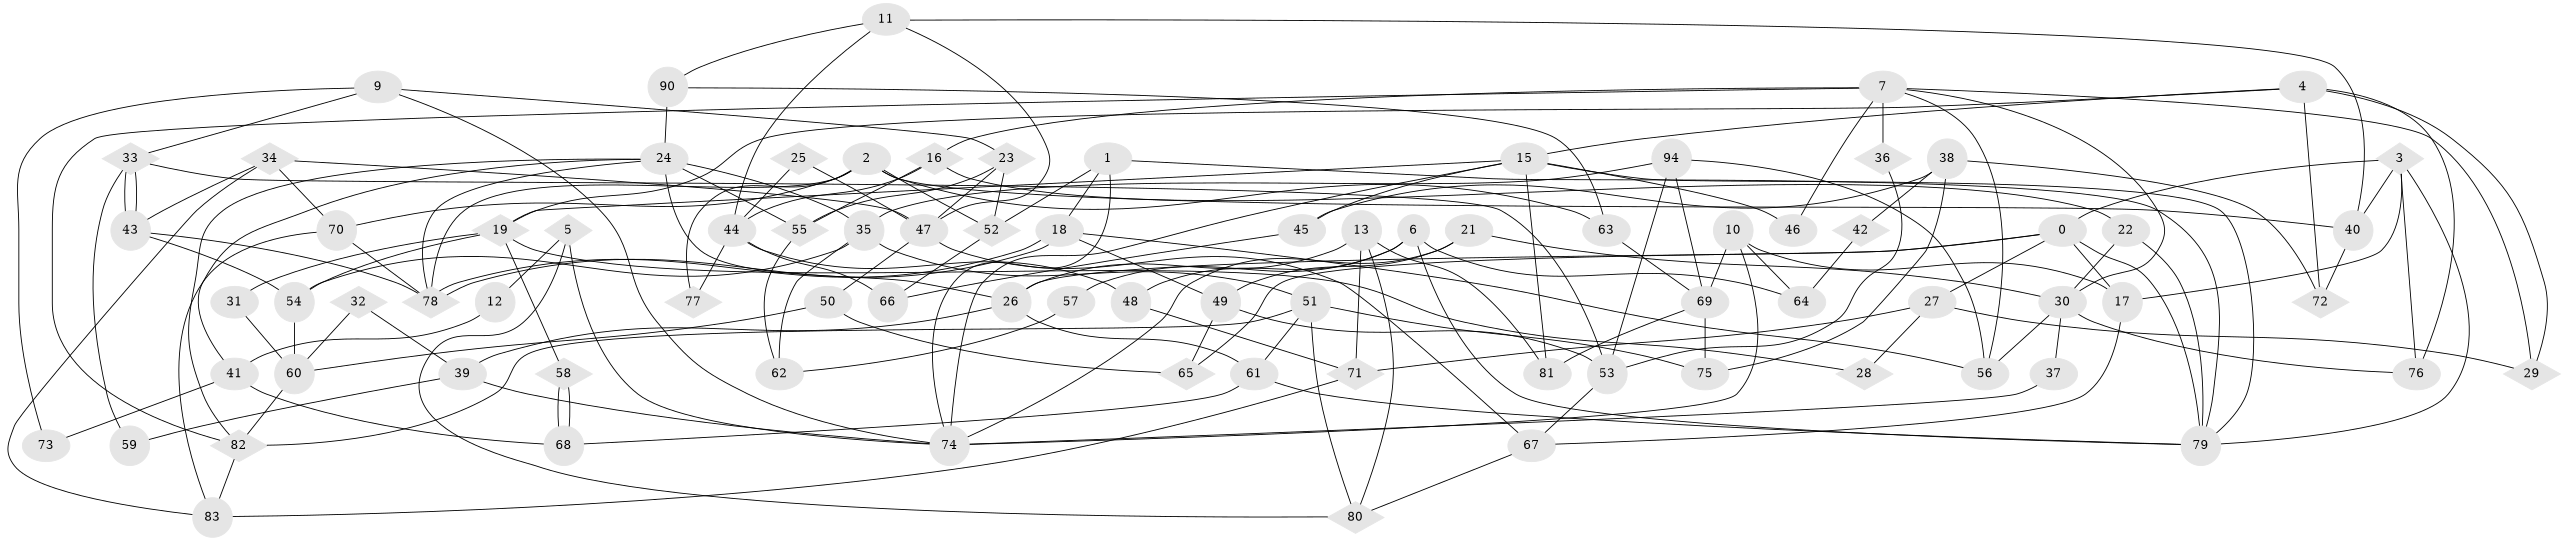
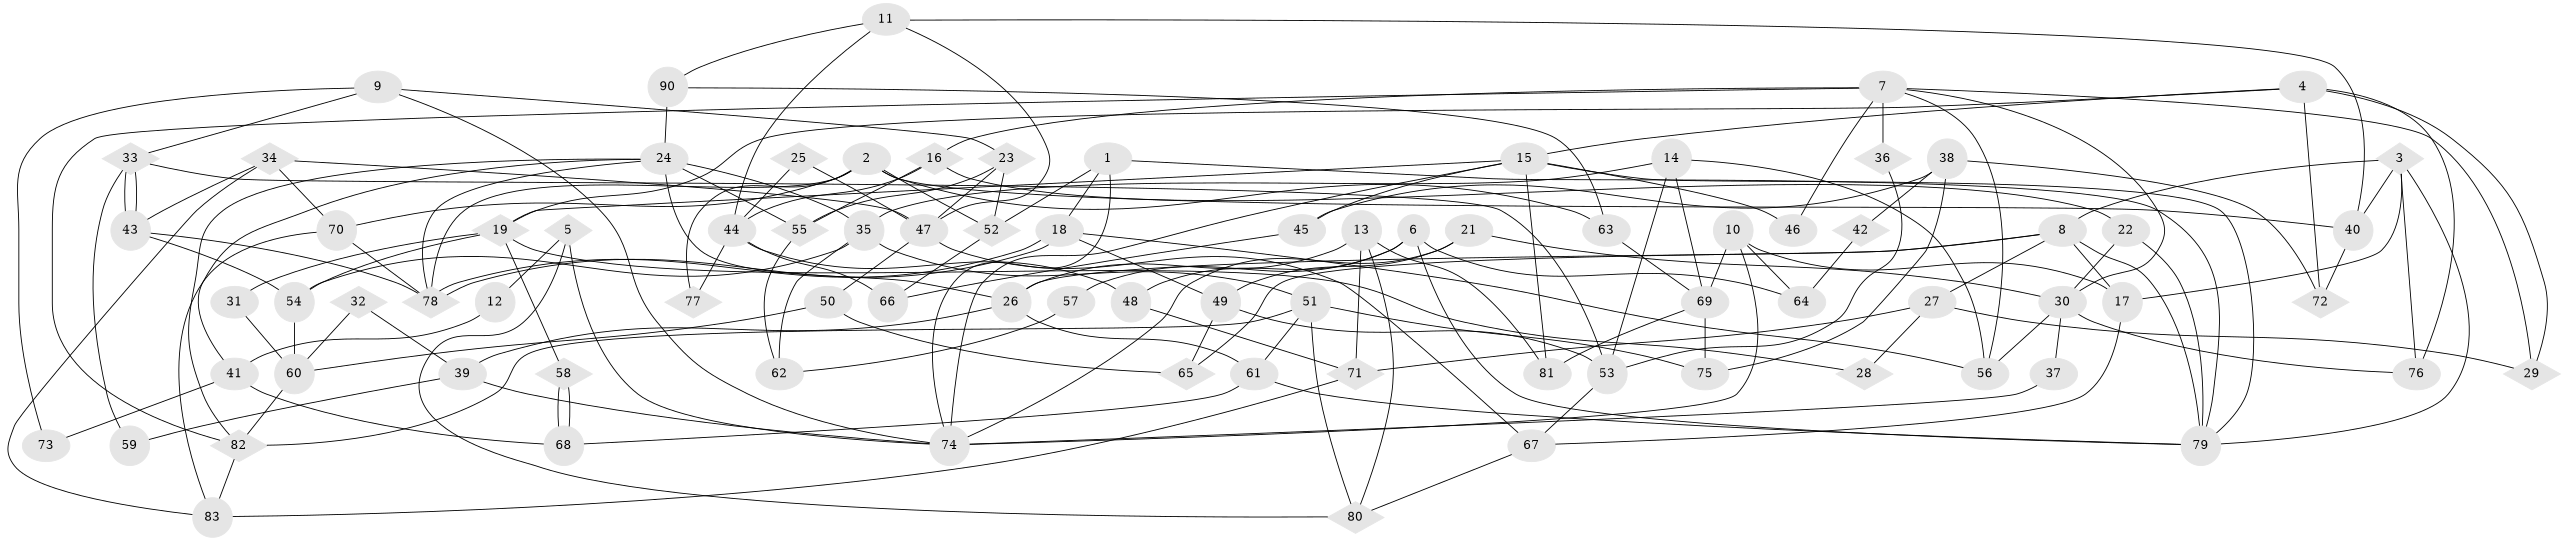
  graph {
    node [color=gray90 shape=ellipse style=filled]
    1
    18
    52 [shape=diamond]
    74 [shape=circle]
    79 [shape=circle]
    78 [shape=diamond]
    56
    49 [shape=circle]
    66 [shape=circle]
    2
    40 [shape=circle]
    63
    70 [shape=circle]
    77 [shape=diamond]
    72 [shape=diamond]
    69
    83 [shape=circle]
    3 [shape=diamond]
-   8 [label=0]
+   8
    17 [shape=circle]
    76
    26 [shape=circle]
    27
    65 [shape=diamond]
    67
    4
    15
    19 [shape=diamond]
    29 [shape=diamond]
    46
    81
    45
    28 [shape=diamond]
    31
    54 [shape=circle]
    58 [shape=diamond]
    5 [shape=diamond]
    12 [shape=circle]
    80 [shape=diamond]
    41
    6 [shape=circle]
    48 [shape=circle]
    57
    64
    71 [shape=diamond]
    62
    7
    16 [shape=diamond]
    30
    36 [shape=diamond]
    82 [shape=diamond]
    44
    22
    55 [shape=diamond]
    37
    53 [shape=circle]
    39
    61
    9
    23 [shape=diamond]
    33 [shape=diamond]
    73
    47
    43 [shape=circle]
    59 [shape=circle]
    10 [shape=circle]
    75
    11
    n69 [label=90 shape=circle]
    24
    50
    68 [shape=circle]
    13 [shape=circle]
-   14 [shape=circle label=94]
+   14 [shape=circle]
    35 [shape=circle]
    51 [shape=circle]
    38 [shape=circle]
    42 [shape=diamond]
    60 [shape=circle]
    21
    25 [shape=diamond]
    32 [shape=diamond]
    34 [shape=diamond]
    1 -- 18
    1 -- 52
    1 -- 74
    1 -- 79
    18 -- 78
    18 -- 78
    18 -- 56
    18 -- 49
    52 -- 66
    49 -- 65
    49 -- 53
    2 -- 52
    2 -- 78
    2 -- 40
    2 -- 63
    2 -- 70
    2 -- 77
    40 -- 72
    63 -- 69
    70 -- 78
    70 -- 83
    69 -- 81
    69 -- 75
    3 -- 79
    3 -- 40
    3 -- 8
    3 -- 17
    3 -- 76
    8 -- 79
    8 -- 17
    8 -- 26
    8 -- 27
    8 -- 65
    17 -- 67
    26 -- 39
    26 -- 61
    27 -- 29
    27 -- 28
    27 -- 71
    67 -- 80
    4 -- 72
    4 -- 76
    4 -- 15
    4 -- 19
    4 -- 29
    15 -- 74
    15 -- 79
    15 -- 19
    15 -- 46
    15 -- 81
    15 -- 45
    19 -- 28
    19 -- 31
    19 -- 54
    19 -- 58
    45 -- 66
    31 -- 60
    54 -- 60
    58 -- 68
    58 -- 68
    5 -- 74
    5 -- 12
    5 -- 80
    12 -- 41
    41 -- 73
    41 -- 68
    6 -- 79
    6 -- 48
    6 -- 57
    6 -- 64
    48 -- 71
    57 -- 62
    71 -- 83
    7 -- 56
    7 -- 29
    7 -- 46
    7 -- 16
    7 -- 30
    7 -- 36
    7 -- 82
    16 -- 44
    16 -- 22
    16 -- 55
    30 -- 56
    30 -- 76
    30 -- 37
    36 -- 53
    82 -- 83
    44 -- 66
    44 -- 77
    44 -- 48
    22 -- 79
    22 -- 30
    55 -- 62
    37 -- 74
    53 -- 67
    39 -- 74
    39 -- 59
    61 -- 79
    61 -- 68
    9 -- 74
    9 -- 23
    9 -- 33
    9 -- 73
    23 -- 52
    23 -- 55
    23 -- 47
    33 -- 53
    33 -- 43
    33 -- 43
    33 -- 59
    47 -- 67
    47 -- 50
    43 -- 78
    43 -- 54
    10 -- 74
    10 -- 69
    10 -- 17
    10 -- 64
    11 -- 40
    11 -- 44
    11 -- 47
    11 -- n69
    n69 -- 63
    n69 -- 24
    24 -- 78
    24 -- 26
    24 -- 41
    24 -- 82
    24 -- 55
    24 -- 35
    50 -- 65
    50 -- 60
    13 -- 26
    13 -- 81
    13 -- 80
    13 -- 71
    14 -- 56
    14 -- 69
    14 -- 53
    14 -- 35
    35 -- 54
    35 -- 62
    35 -- 51
    51 -- 80
    51 -- 82
    51 -- 61
    51 -- 75
    38 -- 72
    38 -- 45
    38 -- 75
    38 -- 42
    42 -- 64
    60 -- 82
    21 -- 74
    21 -- 49
    21 -- 30
    25 -- 44
    25 -- 47
    32 -- 39
    32 -- 60
    34 -- 70
    34 -- 83
    34 -- 47
    34 -- 43
  }
